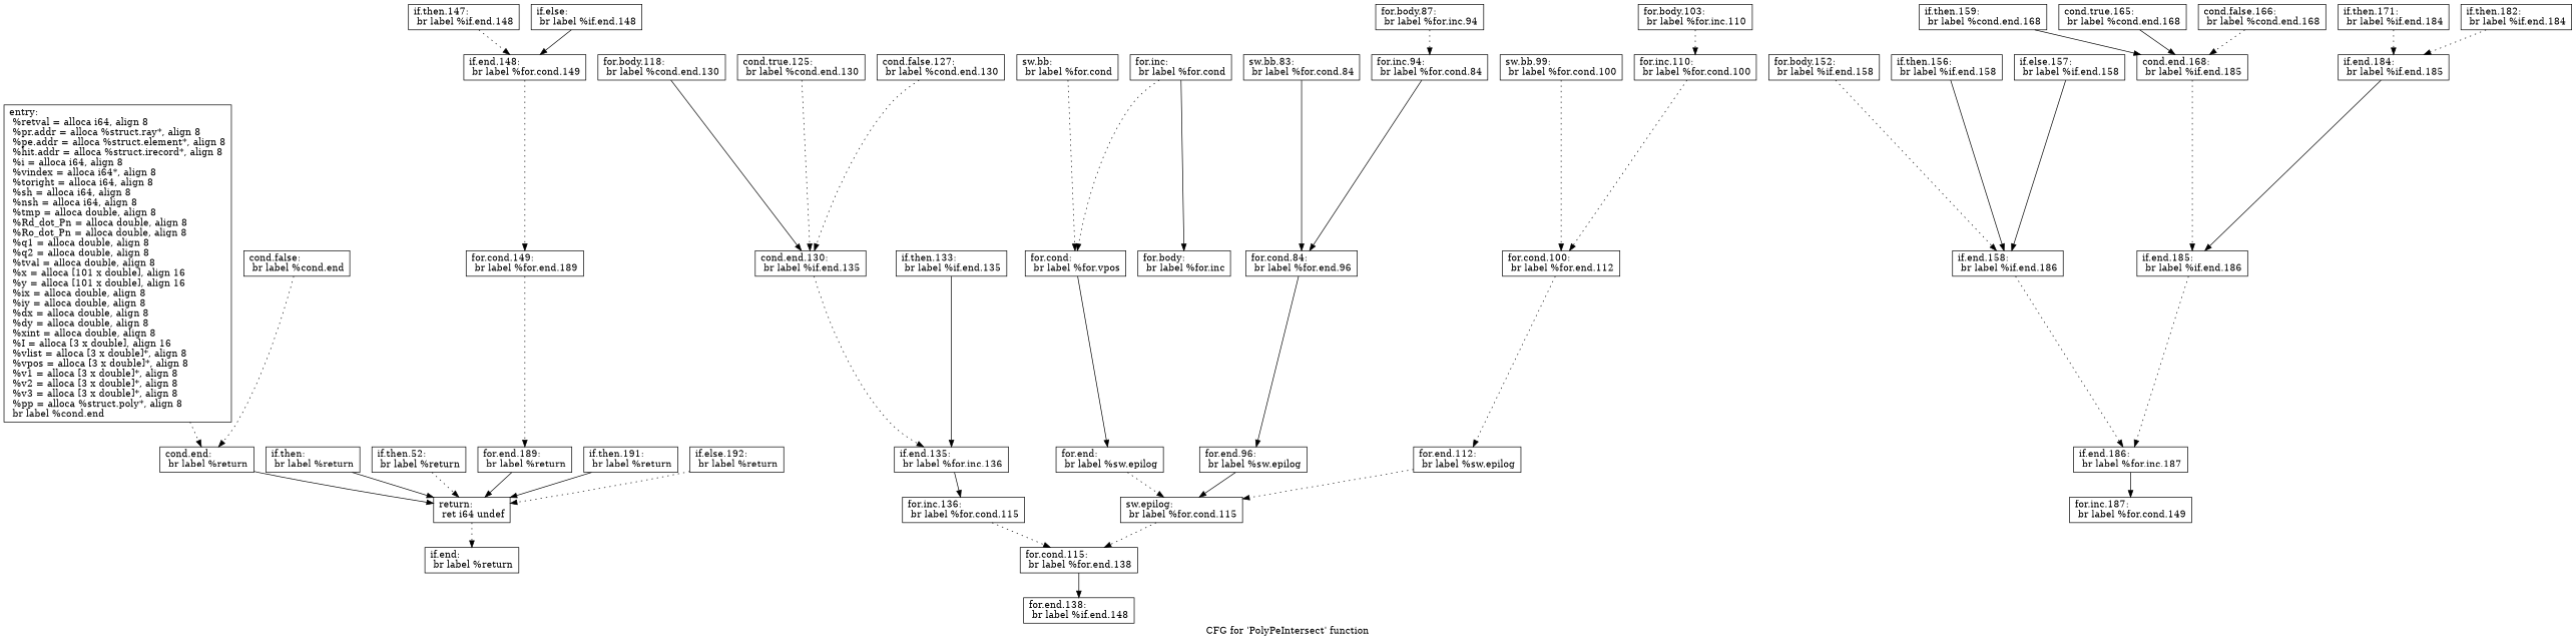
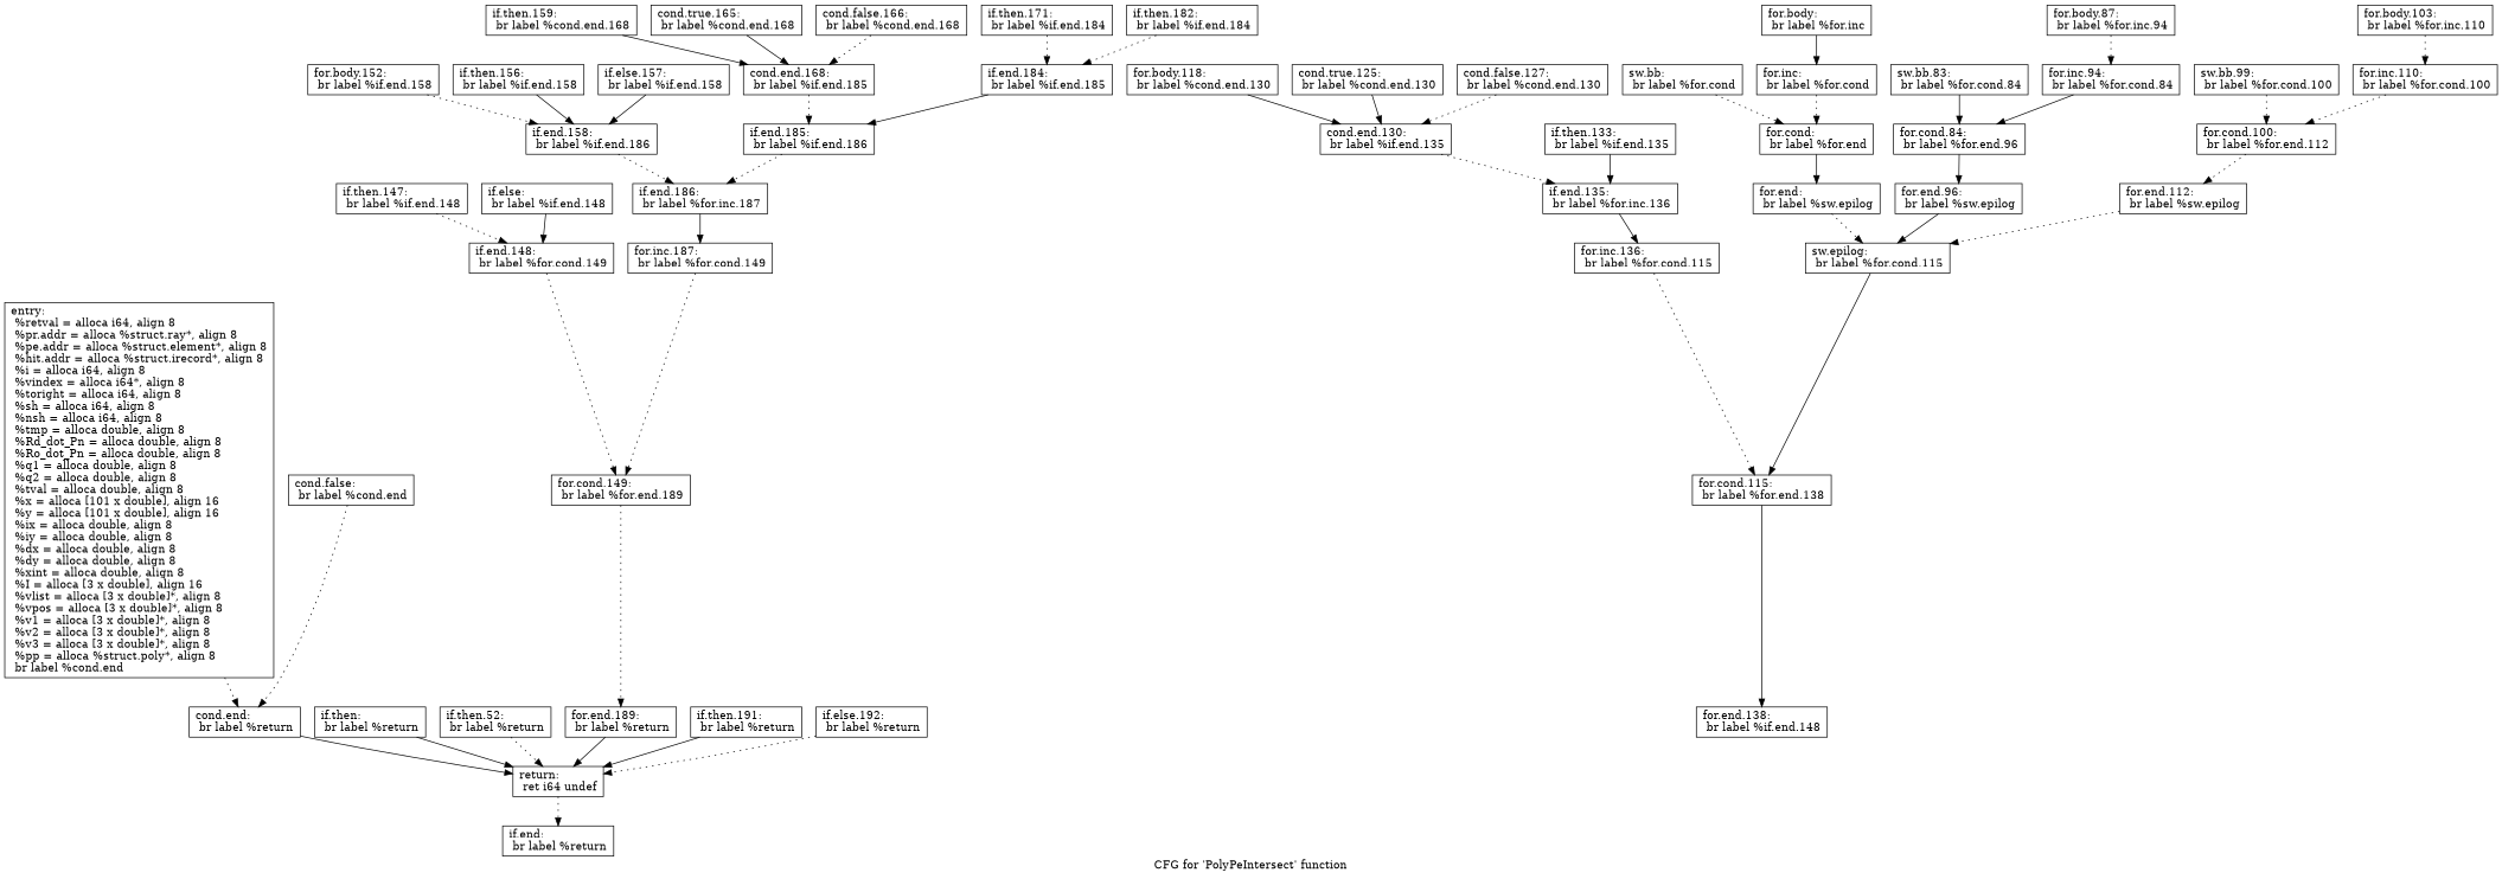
  digraph {
    label="CFG for 'PolyPeIntersect' function"
    node [shape=record]
    edge [style=dotted]
    n1 [label="{entry:\l  %retval = alloca i64, align 8\l  %pr.addr = alloca %struct.ray*, align 8\l  %pe.addr = alloca %struct.element*, align 8\l  %hit.addr = alloca %struct.irecord*, align 8\l  %i = alloca i64, align 8\l  %vindex = alloca i64*, align 8\l  %toright = alloca i64, align 8\l  %sh = alloca i64, align 8\l  %nsh = alloca i64, align 8\l  %tmp = alloca double, align 8\l  %Rd_dot_Pn = alloca double, align 8\l  %Ro_dot_Pn = alloca double, align 8\l  %q1 = alloca double, align 8\l  %q2 = alloca double, align 8\l  %tval = alloca double, align 8\l  %x = alloca [101 x double], align 16\l  %y = alloca [101 x double], align 16\l  %ix = alloca double, align 8\l  %iy = alloca double, align 8\l  %dx = alloca double, align 8\l  %dy = alloca double, align 8\l  %xint = alloca double, align 8\l  %I = alloca [3 x double], align 16\l  %vlist = alloca [3 x double]*, align 8\l  %vpos = alloca [3 x double]*, align 8\l  %v1 = alloca [3 x double]*, align 8\l  %v2 = alloca [3 x double]*, align 8\l  %v3 = alloca [3 x double]*, align 8\l  %pp = alloca %struct.poly*, align 8\l  br label %cond.end\l}"]
    n2 [label="{cond.end:                                         \l  br label %return\l}"]
    n3 [label="{return:                                           \l  ret i64 undef\l}"]
    n4 [label="{if.end:                                           \l  br label %return\l}"]
    n5 [label="{cond.false:                                       \l  br label %cond.end\l}"]
    n6 [label="{if.then:                                          \l  br label %return\l}"]
    n7 [label="{if.then.52:                                       \l  br label %return\l}"]
    n8 [label="{sw.epilog:                                        \l  br label %for.cond.115\l}"]
    n9 [label="{for.cond.115:                                     \l  br label %for.end.138\l}"]
    n10 [label="{for.end.138:                                      \l  br label %if.end.148\l}"]
    n11 [label="{sw.bb:                                            \l  br label %for.cond\l}"]
-   n12 [label="{for.cond:                                         \l  br label %for.vpos\l}"]
+   n12 [label="{for.cond:                                         \l  br label %for.end\l}"]
    n13 [label="{for.end:                                          \l  br label %sw.epilog\l}"]
    n14 [label="{for.body:                                         \l  br label %for.inc\l}"]
    n15 [label="{for.inc:                                          \l  br label %for.cond\l}"]
    n16 [label="{sw.bb.83:                                         \l  br label %for.cond.84\l}"]
    n17 [label="{for.cond.84:                                      \l  br label %for.end.96\l}"]
    n18 [label="{for.end.96:                                       \l  br label %sw.epilog\l}"]
    n19 [label="{for.body.87:                                      \l  br label %for.inc.94\l}"]
    n20 [label="{for.inc.94:                                       \l  br label %for.cond.84\l}"]
    n21 [label="{sw.bb.99:                                         \l  br label %for.cond.100\l}"]
    n22 [label="{for.cond.100:                                     \l  br label %for.end.112\l}"]
    n23 [label="{for.end.112:                                      \l  br label %sw.epilog\l}"]
    n24 [label="{for.body.103:                                     \l  br label %for.inc.110\l}"]
    n25 [label="{for.inc.110:                                      \l  br label %for.cond.100\l}"]
    n26 [label="{if.end.148:                                       \l  br label %for.cond.149\l}"]
    n27 [label="{for.cond.149:                                     \l  br label %for.end.189\l}"]
    n28 [label="{for.body.118:                                     \l  br label %cond.end.130\l}"]
    n29 [label="{cond.end.130:                                     \l  br label %if.end.135\l}"]
    n30 [label="{if.end.135:                                       \l  br label %for.inc.136\l}"]
    n31 [label="{for.inc.136:                                      \l  br label %for.cond.115\l}"]
    n32 [label="{cond.true.125:                                    \l  br label %cond.end.130\l}"]
    n33 [label="{cond.false.127:                                   \l  br label %cond.end.130\l}"]
    n34 [label="{if.then.133:                                      \l  br label %if.end.135\l}"]
    n35 [label="{for.end.189:                                      \l  br label %return\l}"]
    n36 [label="{if.then.147:                                      \l  br label %if.end.148\l}"]
    n37 [label="{if.else:                                          \l  br label %if.end.148\l}"]
    n38 [label="{for.body.152:                                     \l  br label %if.end.158\l}"]
    n39 [label="{if.end.158:                                       \l  br label %if.end.186\l}"]
    n40 [label="{if.end.186:                                       \l  br label %for.inc.187\l}"]
    n41 [label="{for.inc.187:                                      \l  br label %for.cond.149\l}"]
    n42 [label="{if.then.156:                                      \l  br label %if.end.158\l}"]
    n43 [label="{if.else.157:                                      \l  br label %if.end.158\l}"]
    n44 [label="{if.then.159:                                      \l  br label %cond.end.168\l}"]
    n45 [label="{cond.end.168:                                     \l  br label %if.end.185\l}"]
    n46 [label="{if.end.185:                                       \l  br label %if.end.186\l}"]
    n47 [label="{cond.true.165:                                    \l  br label %cond.end.168\l}"]
    n48 [label="{cond.false.166:                                   \l  br label %cond.end.168\l}"]
    n49 [label="{if.then.171:                                      \l  br label %if.end.184\l}"]
    n50 [label="{if.end.184:                                       \l  br label %if.end.185\l}"]
    n51 [label="{if.then.182:                                      \l  br label %if.end.184\l}"]
    n52 [label="{if.then.191:                                      \l  br label %return\l}"]
    n53 [label="{if.else.192:                                      \l  br label %return\l}"]
    n1 -> n2
    n2 -> n3 [style=solid]
    n3 -> n4
    n5 -> n2
    n6 -> n3 [style=solid]
    n7 -> n3
-   n8 -> n9
+   n8 -> n9 [style=solid]
    n9 -> n10 [style=solid]
    n11 -> n12
    n12 -> n13 [style=solid]
    n13 -> n8
-   n15 -> n14 [style=solid]
+   n14 -> n15 [style=solid]
    n15 -> n12
    n16 -> n17 [style=solid]
    n17 -> n18 [style=solid]
    n18 -> n8 [style=solid]
    n19 -> n20
    n20 -> n17 [style=solid]
    n21 -> n22
    n22 -> n23
    n23 -> n8
    n24 -> n25
    n25 -> n22
    n26 -> n27
    n27 -> n35
    n28 -> n29 [style=solid]
    n29 -> n30
    n30 -> n31 [style=solid]
    n31 -> n9
-   n32 -> n29
+   n32 -> n29 [style=solid]
    n33 -> n29
    n34 -> n30 [style=solid]
    n35 -> n3 [style=solid]
    n36 -> n26
    n37 -> n26 [style=solid]
    n38 -> n39
    n39 -> n40
    n40 -> n41 [style=solid]
+   n41 -> n27
    n42 -> n39 [style=solid]
    n43 -> n39 [style=solid]
    n44 -> n45 [style=solid]
    n45 -> n46
    n46 -> n40
    n47 -> n45 [style=solid]
    n48 -> n45
    n49 -> n50
    n50 -> n46 [style=solid]
    n51 -> n50
    n52 -> n3 [style=solid]
    n53 -> n3
  }
